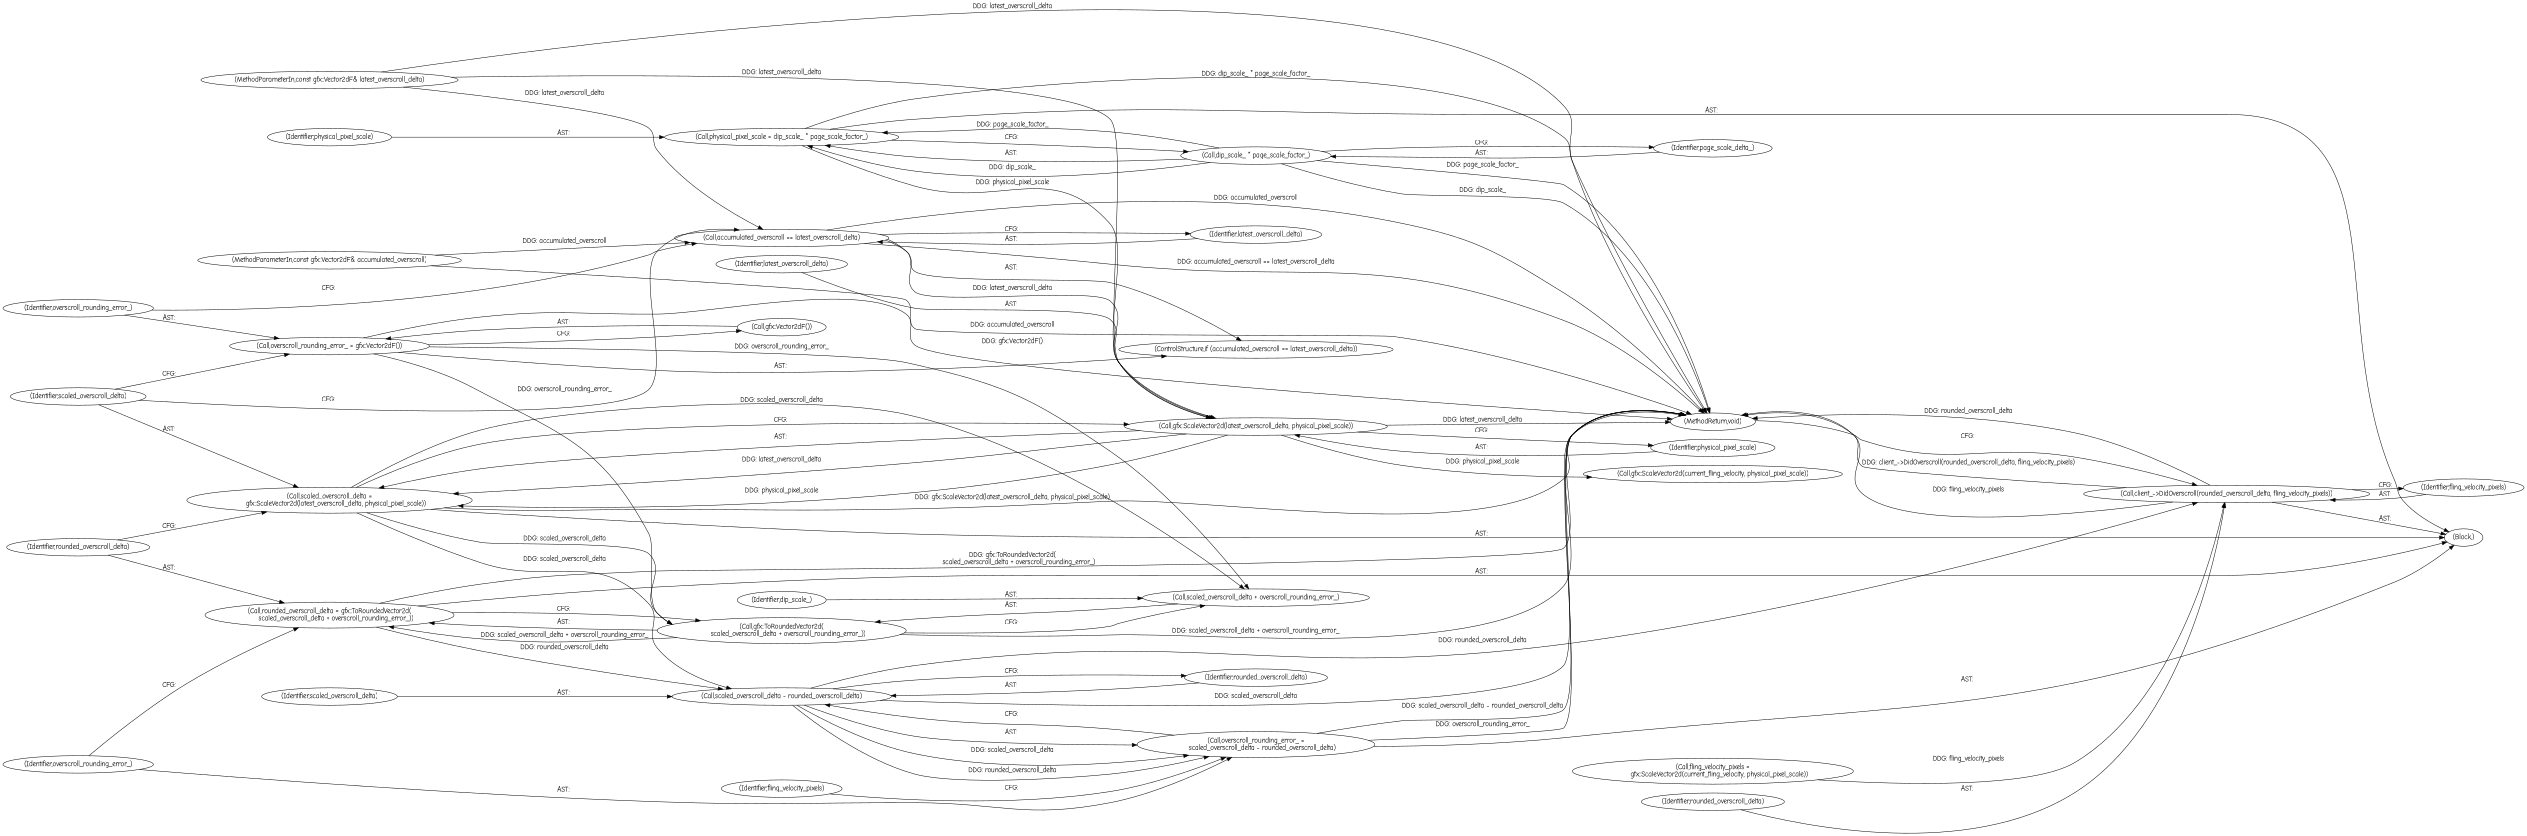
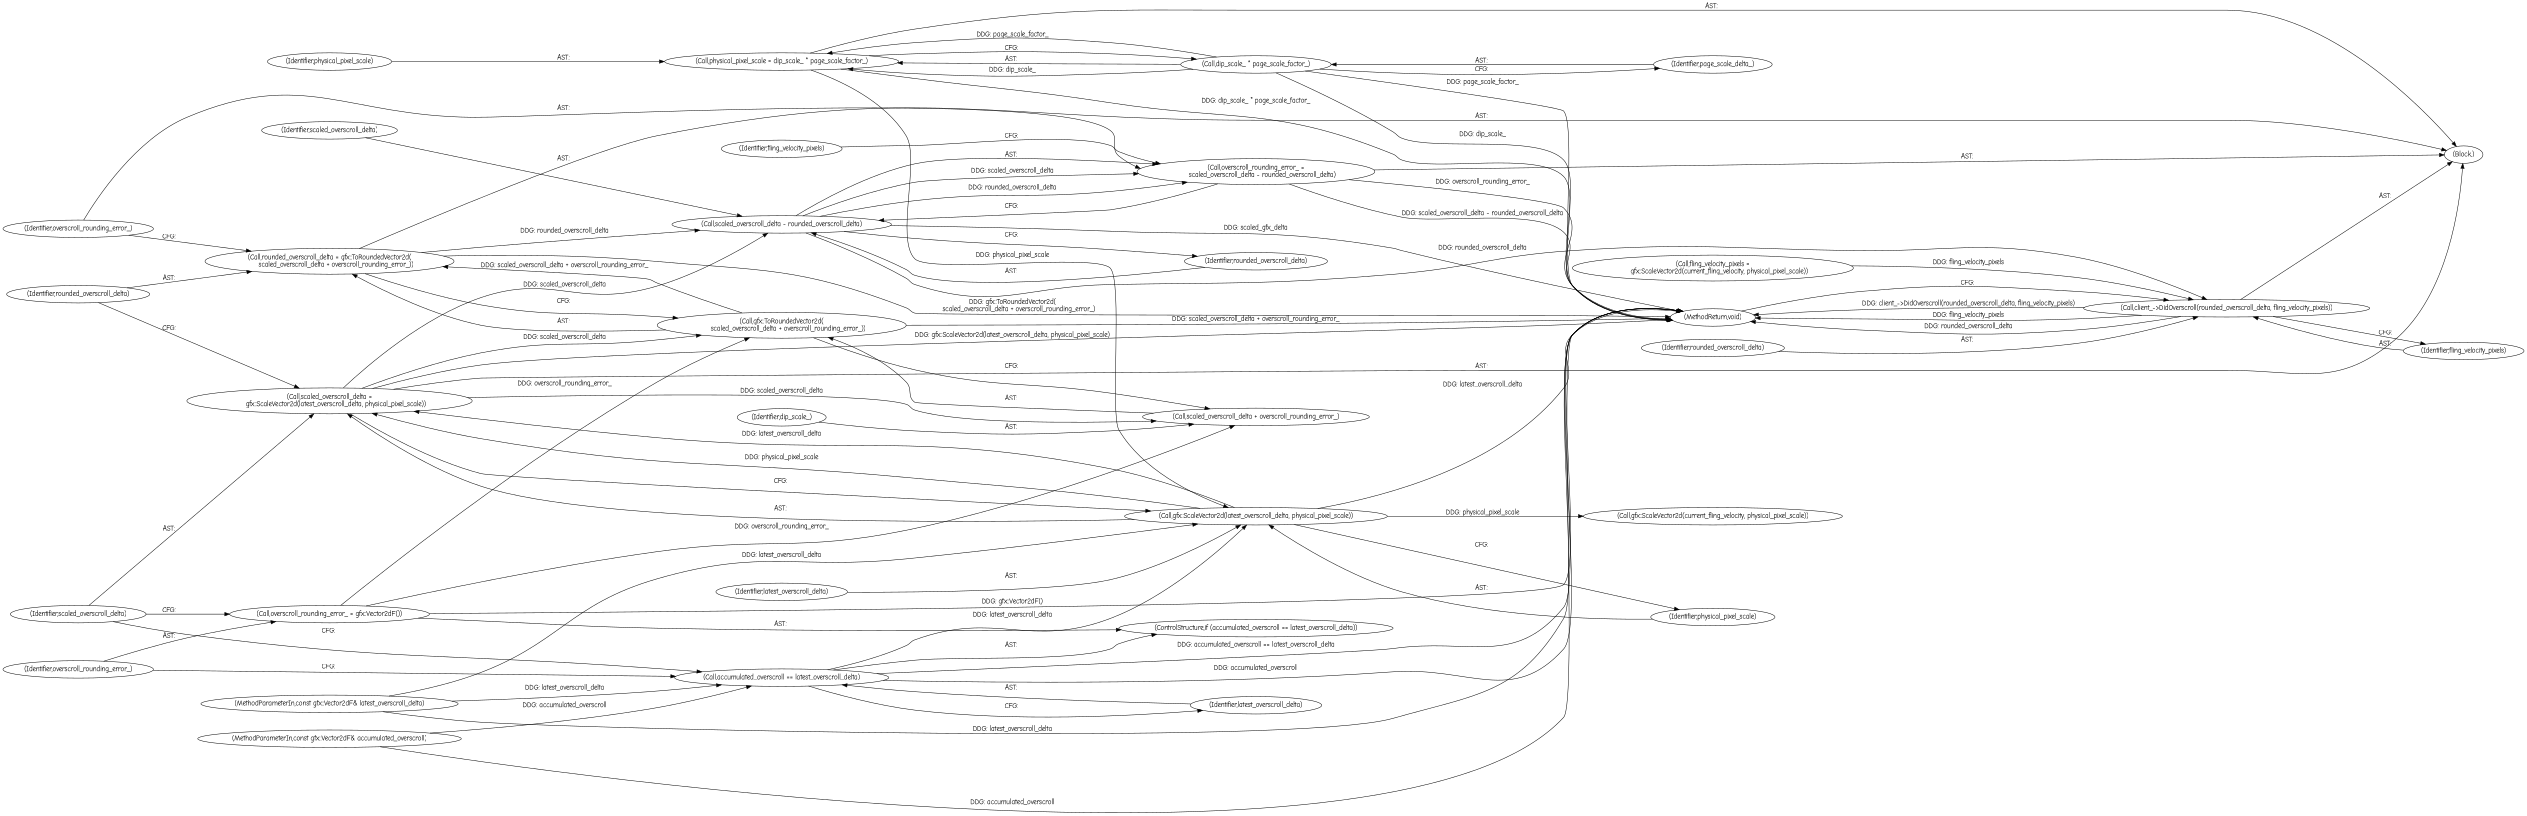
  digraph {
    fontname="Comic Neue"
    rankdir=LR
    node [fontname="Comic Neue"]
    edge [fontname="Comic Neue"]
    n1 [label="(Call,rounded_overscroll_delta = gfx::ToRoundedVector2d(\n      scaled_overscroll_delta + overscroll_rounding_error_))"]
    n2 [label="(Call,gfx::ToRoundedVector2d(\n      scaled_overscroll_delta + overscroll_rounding_error_))"]
    n3 [label="(Call,scaled_overscroll_delta - rounded_overscroll_delta)"]
    n4 [label="(MethodReturn,void)"]
    n5 [label="(Block,)"]
    n6 [label="(Call,scaled_overscroll_delta + overscroll_rounding_error_)"]
    n7 [label="(Call,overscroll_rounding_error_ =\n      scaled_overscroll_delta - rounded_overscroll_delta)"]
    n8 [label="(Call,client_->DidOverscroll(rounded_overscroll_delta, fling_velocity_pixels))"]
    n9 [label="(Identifier,rounded_overscroll_delta)"]
    n10 [label="(Call,scaled_overscroll_delta =\n      gfx::ScaleVector2d(latest_overscroll_delta, physical_pixel_scale))"]
    n11 [label="(Call,gfx::ScaleVector2d(latest_overscroll_delta, physical_pixel_scale))"]
    n12 [label="(Identifier,physical_pixel_scale)"]
    n13 [label="(Call,gfx::ScaleVector2d(current_fling_velocity, physical_pixel_scale))"]
    n14 [label="(Call,accumulated_overscroll == latest_overscroll_delta)"]
    n15 [label="(ControlStructure,if (accumulated_overscroll == latest_overscroll_delta))"]
    n16 [label="(Identifier,latest_overscroll_delta)"]
    n17 [label="(MethodParameterIn,const gfx::Vector2dF& accumulated_overscroll)"]
    n18 [label="(MethodParameterIn,const gfx::Vector2dF& latest_overscroll_delta)"]
    n19 [label="(Call,physical_pixel_scale = dip_scale_ * page_scale_factor_)"]
    n20 [label="(Call,dip_scale_ * page_scale_factor_)"]
    n21 [label="(Identifier,page_scale_delta_)"]
    n22 [label="(Call,overscroll_rounding_error_ = gfx::Vector2dF())"]
-   n23 [label="(Call,gfx::Vector2dF())"]
    n24 [label="(Identifier,fling_velocity_pixels)"]
    n25 [label="(Identifier,fling_velocity_pixels)"]
    n26 [label="(Identifier,physical_pixel_scale)"]
    n27 [label="(Identifier,scaled_overscroll_delta)"]
    n28 [label="(Identifier,latest_overscroll_delta)"]
    n29 [label="(Identifier,rounded_overscroll_delta)"]
    n30 [label="(Identifier,overscroll_rounding_error_)"]
    n31 [label="(Identifier,overscroll_rounding_error_)"]
    n32 [label="(Identifier,scaled_overscroll_delta)"]
    n33 [label="(Call,fling_velocity_pixels =\n      gfx::ScaleVector2d(current_fling_velocity, physical_pixel_scale))"]
    n34 [label="(Identifier,rounded_overscroll_delta)"]
    n35 [label="(Identifier,dip_scale_)"]
    n1 -> n2 [label="CFG: "]
    n1 -> n3 [label="DDG: rounded_overscroll_delta"]
    n1 -> n4 [label="DDG: gfx::ToRoundedVector2d(\n      scaled_overscroll_delta + overscroll_rounding_error_)"]
    n1 -> n5 [label="AST: "]
    n2 -> n1 [label="AST: "]
    n2 -> n1 [label="DDG: scaled_overscroll_delta + overscroll_rounding_error_"]
    n2 -> n4 [label="DDG: scaled_overscroll_delta + overscroll_rounding_error_"]
    n2 -> n6 [label="CFG: "]
-   n3 -> n4 [label="DDG: scaled_overscroll_delta"]
+   n3 -> n4 [label="DDG: scaled_gfx_delta"]
    n3 -> n7 [label="AST: "]
    n3 -> n7 [label="DDG: scaled_overscroll_delta"]
    n3 -> n7 [label="DDG: rounded_overscroll_delta"]
    n3 -> n8 [label="DDG: rounded_overscroll_delta"]
    n3 -> n9 [label="CFG: "]
    n4 -> n8 [label="CFG: "]
    n6 -> n2 [label="AST: "]
    n7 -> n3 [label="CFG: "]
    n7 -> n4 [label="DDG: overscroll_rounding_error_"]
    n7 -> n4 [label="DDG: scaled_overscroll_delta - rounded_overscroll_delta"]
    n7 -> n5 [label="AST: "]
    n8 -> n4 [label="DDG: client_->DidOverscroll(rounded_overscroll_delta, fling_velocity_pixels)"]
    n8 -> n4 [label="DDG: fling_velocity_pixels"]
    n8 -> n4 [label="DDG: rounded_overscroll_delta"]
    n8 -> n5 [label="AST: "]
    n8 -> n24 [label="CFG: "]
    n9 -> n3 [label="AST: "]
    n10 -> n2 [label="DDG: scaled_overscroll_delta"]
    n10 -> n3 [label="DDG: scaled_overscroll_delta"]
    n10 -> n4 [label="DDG: gfx::ScaleVector2d(latest_overscroll_delta, physical_pixel_scale)"]
    n10 -> n5 [label="AST: "]
    n10 -> n6 [label="DDG: scaled_overscroll_delta"]
    n10 -> n11 [label="CFG: "]
    n11 -> n4 [label="DDG: latest_overscroll_delta"]
    n11 -> n10 [label="AST: "]
    n11 -> n10 [label="DDG: latest_overscroll_delta"]
    n11 -> n10 [label="DDG: physical_pixel_scale"]
    n11 -> n12 [label="CFG: "]
    n11 -> n13 [label="DDG: physical_pixel_scale"]
    n12 -> n11 [label="AST: "]
    n14 -> n4 [label="DDG: accumulated_overscroll == latest_overscroll_delta"]
    n14 -> n4 [label="DDG: accumulated_overscroll"]
    n14 -> n11 [label="DDG: latest_overscroll_delta"]
    n14 -> n15 [label="AST: "]
    n14 -> n16 [label="CFG: "]
    n16 -> n14 [label="AST: "]
    n17 -> n4 [label="DDG: accumulated_overscroll"]
    n17 -> n14 [label="DDG: accumulated_overscroll"]
    n18 -> n4 [label="DDG: latest_overscroll_delta"]
    n18 -> n11 [label="DDG: latest_overscroll_delta"]
    n18 -> n14 [label="DDG: latest_overscroll_delta"]
    n19 -> n4 [label="DDG: dip_scale_ * page_scale_factor_"]
    n19 -> n5 [label="AST: "]
    n19 -> n11 [label="DDG: physical_pixel_scale"]
    n19 -> n20 [label="CFG: "]
    n20 -> n4 [label="DDG: page_scale_factor_"]
    n20 -> n4 [label="DDG: dip_scale_"]
    n20 -> n19 [label="AST: "]
    n20 -> n19 [label="DDG: dip_scale_"]
    n20 -> n19 [label="DDG: page_scale_factor_"]
    n20 -> n21 [label="CFG: "]
    n21 -> n20 [label="AST: "]
    n22 -> n2 [label="DDG: overscroll_rounding_error_"]
    n22 -> n4 [label="DDG: gfx::Vector2dF()"]
    n22 -> n6 [label="DDG: overscroll_rounding_error_"]
    n22 -> n15 [label="AST: "]
-   n22 -> n23 [label="CFG: "]
-   n23 -> n22 [label="AST: "]
    n24 -> n8 [label="AST: "]
    n25 -> n7 [label="CFG: "]
    n26 -> n19 [label="AST: "]
    n27 -> n3 [label="AST: "]
    n28 -> n11 [label="AST: "]
    n29 -> n1 [label="AST: "]
    n29 -> n10 [label="CFG: "]
    n30 -> n1 [label="CFG: "]
    n30 -> n7 [label="AST: "]
    n31 -> n14 [label="CFG: "]
    n31 -> n22 [label="AST: "]
    n32 -> n10 [label="AST: "]
    n32 -> n14 [label="CFG: "]
    n32 -> n22 [label="CFG: "]
    n33 -> n8 [label="DDG: fling_velocity_pixels"]
    n34 -> n8 [label="AST: "]
    n35 -> n6 [label="AST: "]
  }
